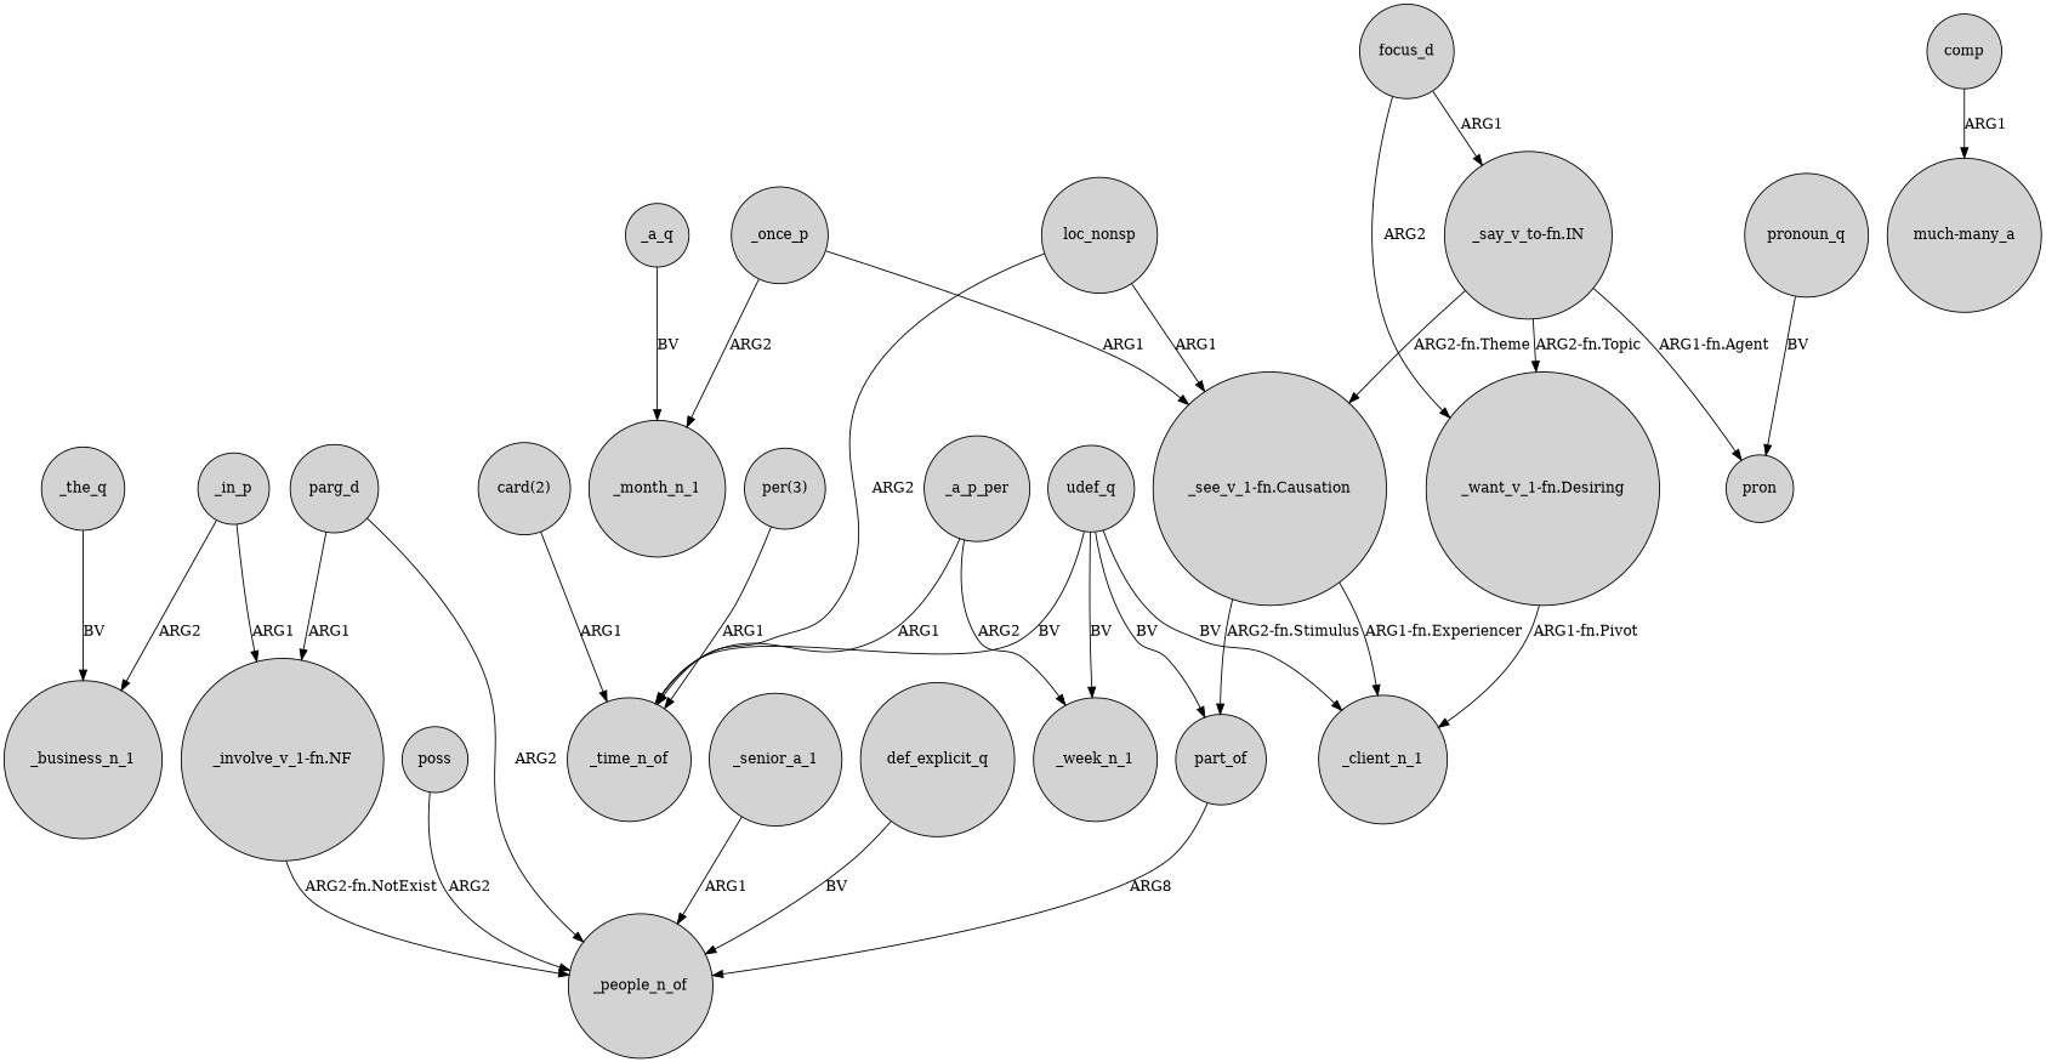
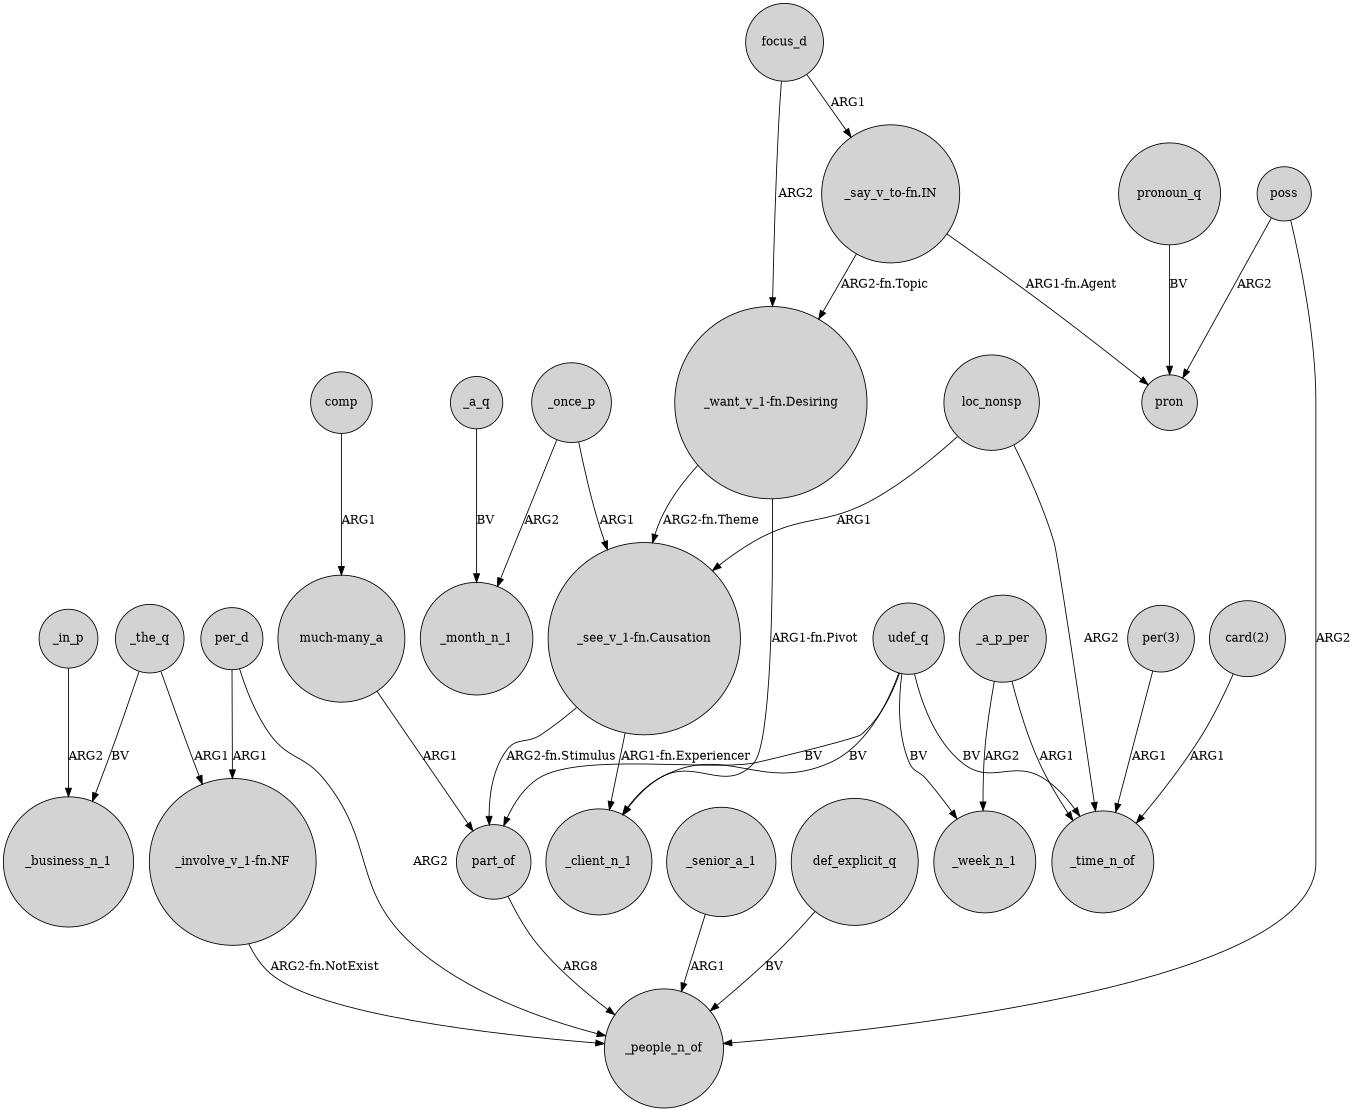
  digraph {
    node [shape=circle style=filled]
    _the_q
    _business_n_1
    _once_p
    "_see_v_1-fn.Causation"
    _month_n_1
    part_of
    _client_n_1
    _people_n_of
    udef_q
    _time_n_of
    _week_n_1
    poss
    pron
-   parg_d
+   parg_d [label=per_d]
    "_involve_v_1-fn.NF"
    loc_nonsp
    "much-many_a"
    _in_p
    "_want_v_1-fn.Desiring"
    _a_p_per
    n21 [label="per(3)"]
    _senior_a_1
    pronoun_q
    "card(2)"
    focus_d
    "_say_v_to-fn.IN"
    comp
    _a_q
    def_explicit_q
    _the_q -> _business_n_1 [label=BV]
    _once_p -> "_see_v_1-fn.Causation" [label=ARG1]
    _once_p -> _month_n_1 [label=ARG2]
    "_see_v_1-fn.Causation" -> part_of [label="ARG2-fn.Stimulus"]
    "_see_v_1-fn.Causation" -> _client_n_1 [label="ARG1-fn.Experiencer"]
    part_of -> _people_n_of [label=ARG8]
    udef_q -> part_of [label=BV]
    udef_q -> _client_n_1 [label=BV]
    udef_q -> _time_n_of [label=BV]
    udef_q -> _week_n_1 [label=BV]
    poss -> _people_n_of [label=ARG2]
+   poss -> pron [label=ARG2]
    parg_d -> _people_n_of [label=ARG2]
    parg_d -> "_involve_v_1-fn.NF" [label=ARG1]
    "_involve_v_1-fn.NF" -> _people_n_of [label="ARG2-fn.NotExist"]
    loc_nonsp -> "_see_v_1-fn.Causation" [label=ARG1]
    loc_nonsp -> _time_n_of [label=ARG2]
+   "much-many_a" -> part_of [label=ARG1]
    _in_p -> _business_n_1 [label=ARG2]
-   _in_p -> "_involve_v_1-fn.NF" [label=ARG1]
-   "_say_v_to-fn.IN" -> "_see_v_1-fn.Causation" [label="ARG2-fn.Theme"]
+   _the_q -> "_involve_v_1-fn.NF" [label=ARG1]
+   "_want_v_1-fn.Desiring" -> "_see_v_1-fn.Causation" [label="ARG2-fn.Theme"]
    "_want_v_1-fn.Desiring" -> _client_n_1 [label="ARG1-fn.Pivot"]
    _a_p_per -> _time_n_of [label=ARG1]
    _a_p_per -> _week_n_1 [label=ARG2]
    n21 -> _time_n_of [label=ARG1]
    _senior_a_1 -> _people_n_of [label=ARG1]
    pronoun_q -> pron [label=BV]
    "card(2)" -> _time_n_of [label=ARG1]
    focus_d -> "_want_v_1-fn.Desiring" [label=ARG2]
    focus_d -> "_say_v_to-fn.IN" [label=ARG1]
    "_say_v_to-fn.IN" -> pron [label="ARG1-fn.Agent"]
    "_say_v_to-fn.IN" -> "_want_v_1-fn.Desiring" [label="ARG2-fn.Topic"]
    comp -> "much-many_a" [label=ARG1]
    _a_q -> _month_n_1 [label=BV]
    def_explicit_q -> _people_n_of [label=BV]
  }
